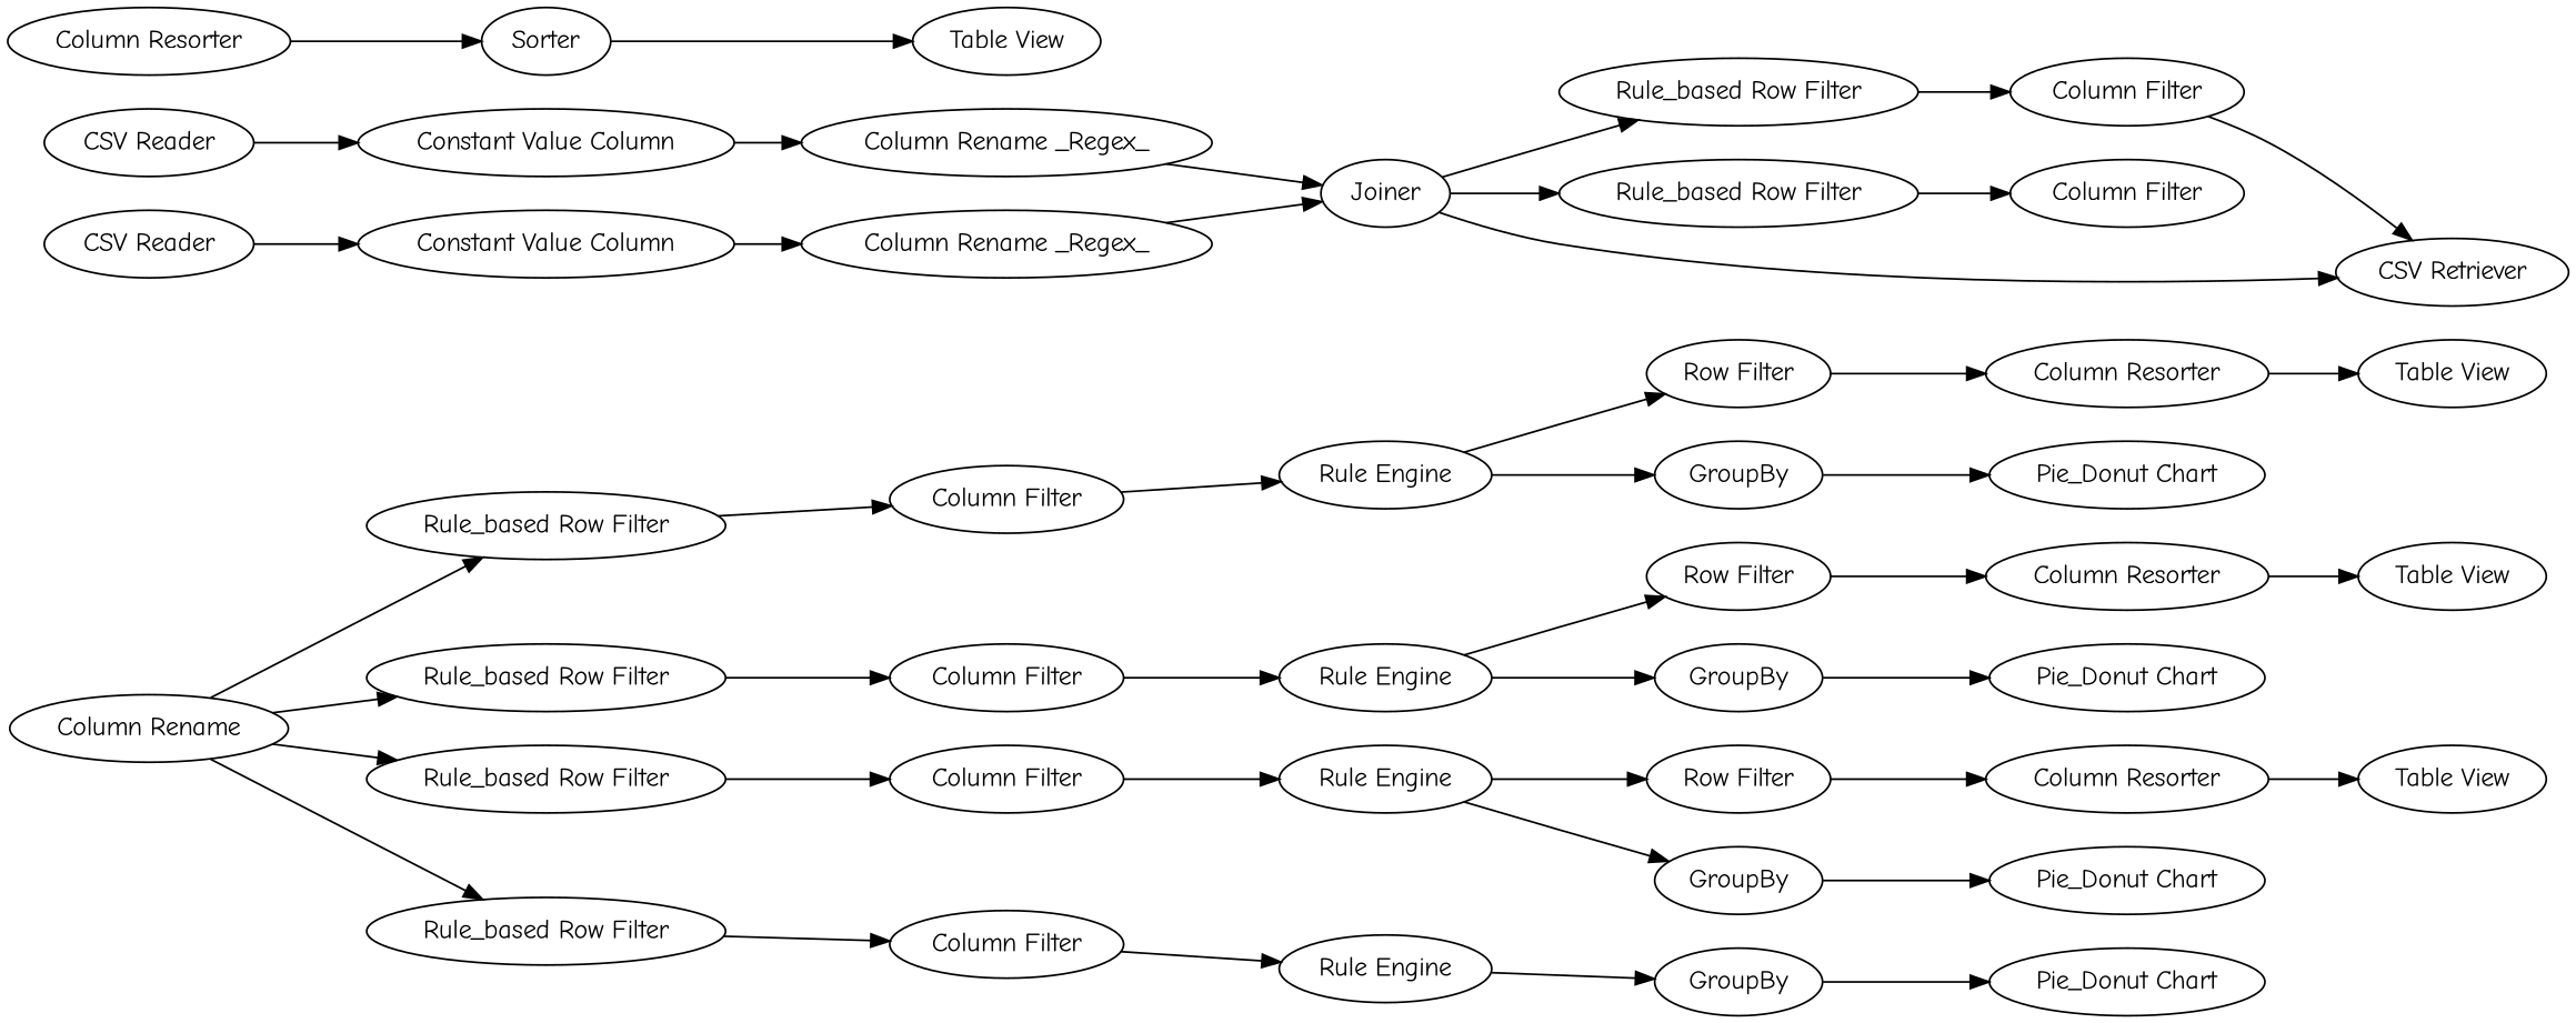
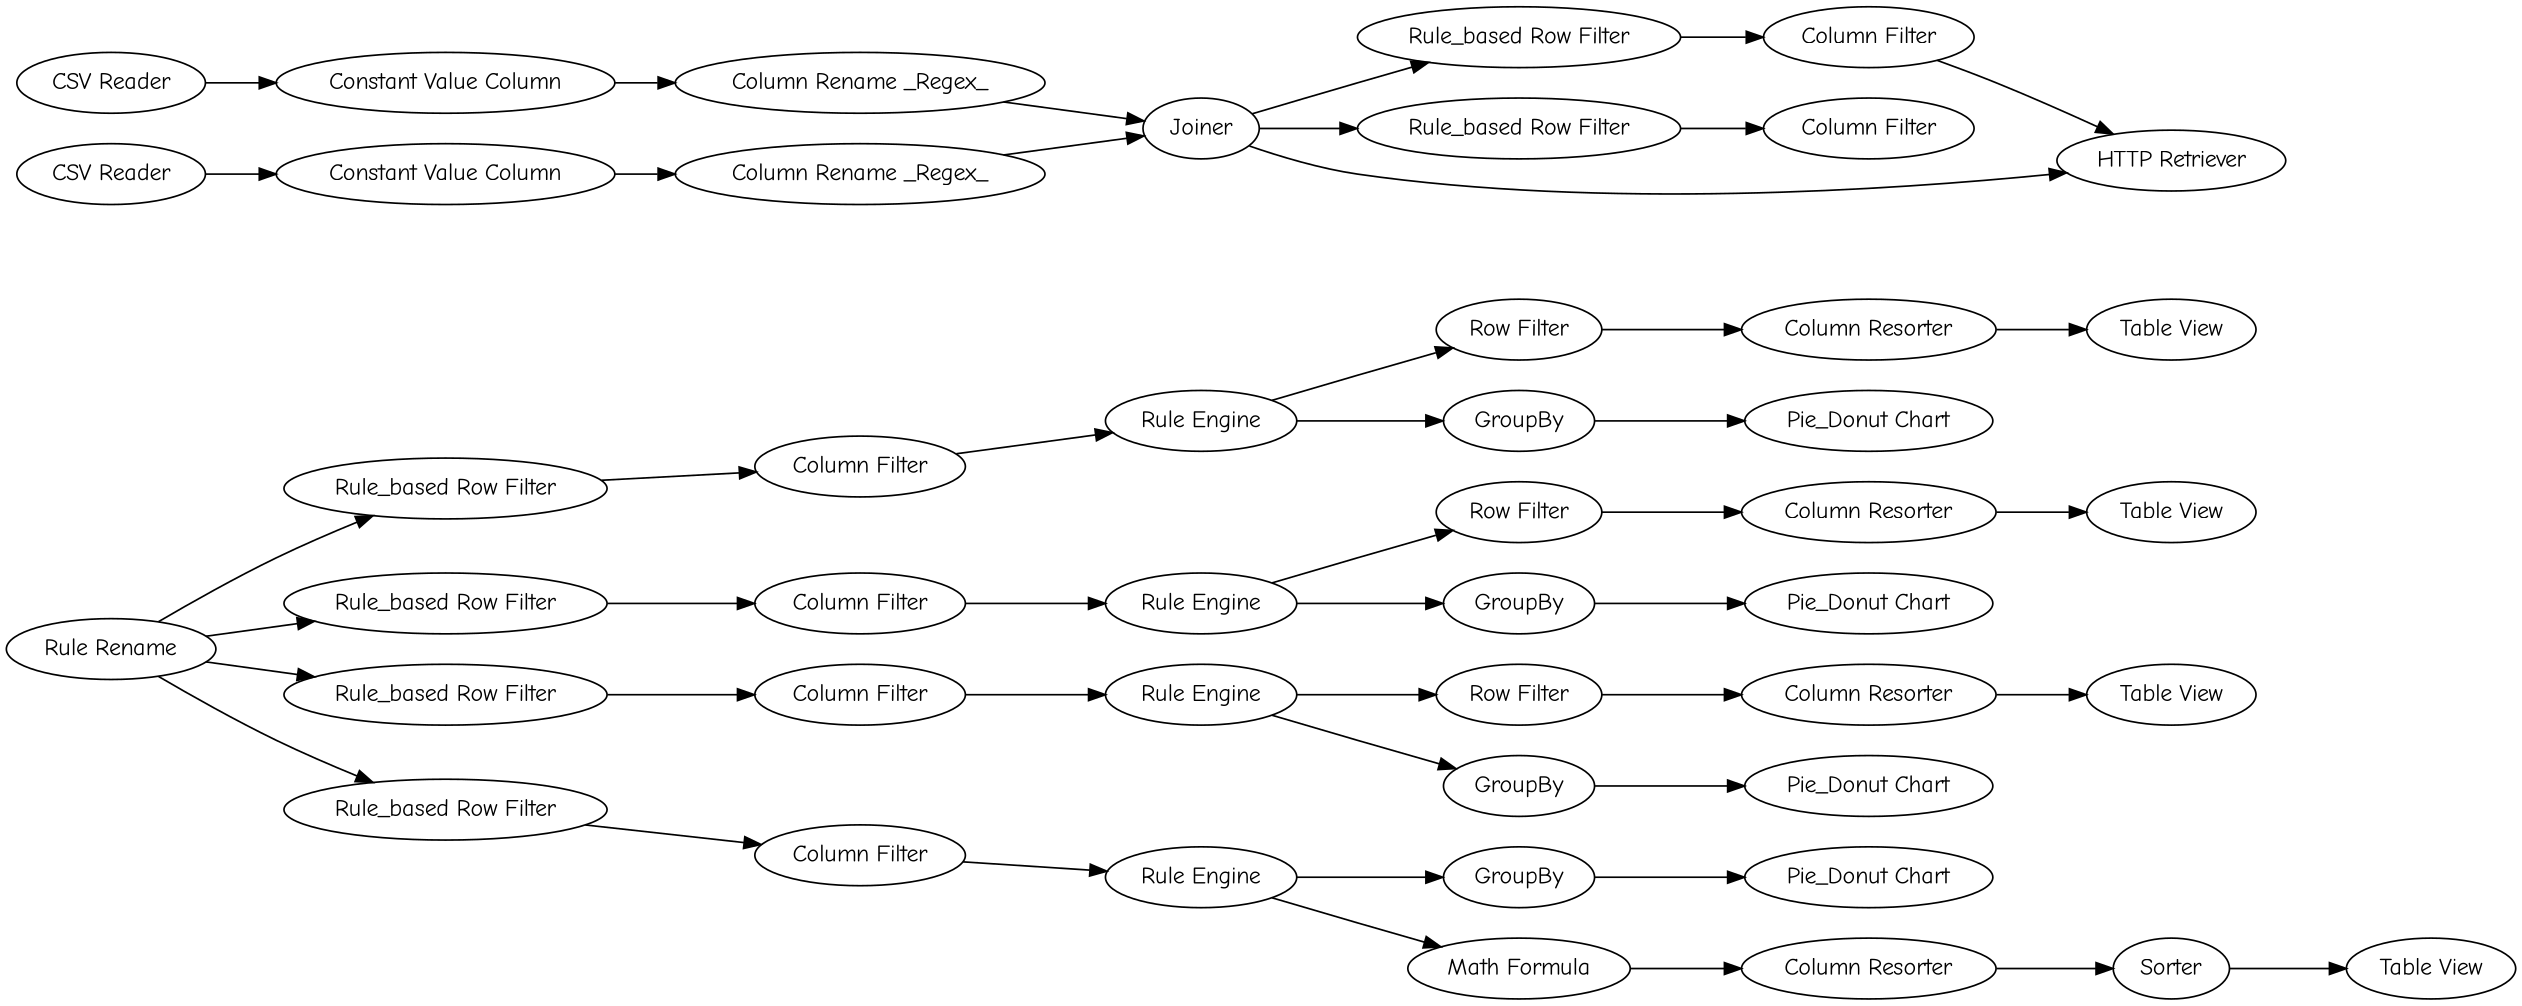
  digraph {
    fontname="Comic Neue"
    rankdir=LR
    node [fontname="Comic Neue"]
    edge [fontname="Comic Neue"]
    n1 [label="Rule Engine"]
    n2 [label="Row Filter"]
    n3 [label=GroupBy]
    n4 [label="Column Resorter"]
    n5 [label="Pie_Donut Chart"]
    n6 [label="Table View"]
    n7 [label=Joiner]
    n8 [label="Rule_based Row Filter"]
    n9 [label="Rule_based Row Filter"]
-   n10 [label="CSV Retriever"]
+   n10 [label="HTTP Retriever"]
    n11 [label="Column Filter"]
-   n12 [label="Column Rename"]
+   n12 [label="Rule Rename"]
    n13 [label="Rule_based Row Filter"]
    n14 [label="Rule_based Row Filter"]
    n15 [label="Rule_based Row Filter"]
    n16 [label="Rule_based Row Filter"]
    n17 [label="Column Filter"]
    n18 [label="Column Filter"]
    n19 [label="Column Filter"]
    n20 [label="Column Filter"]
    n21 [label="Column Filter"]
    n22 [label="Rule Engine"]
    n23 [label="Row Filter"]
    n24 [label="Column Resorter"]
    n25 [label="Table View"]
    n26 [label="Column Resorter"]
    n27 [label=Sorter]
    n28 [label="Table View"]
    n29 [label="Rule Engine"]
    n30 [label="Row Filter"]
    n31 [label=GroupBy]
    n32 [label="Column Resorter"]
    n33 [label="Pie_Donut Chart"]
    n34 [label="Table View"]
    n35 [label=GroupBy]
    n36 [label="Pie_Donut Chart"]
    n37 [label="Rule Engine"]
+   n38 [label="Math Formula"]
    n39 [label=GroupBy]
    n40 [label="Pie_Donut Chart"]
    n41 [label="Constant Value Column"]
    n42 [label="Column Rename _Regex_"]
    n43 [label="Column Rename _Regex_"]
    n44 [label="CSV Reader"]
    n45 [label="Constant Value Column"]
    n46 [label="CSV Reader"]
    n1 -> n2
    n1 -> n3
    n2 -> n4
    n3 -> n5
    n4 -> n6
    n7 -> n8
    n7 -> n9
    n7 -> n10
    n8 -> n11
    n9 -> n17
    n11 -> n10
    n12 -> n13
    n12 -> n14
    n12 -> n15
    n12 -> n16
    n13 -> n18
    n14 -> n19
    n15 -> n20
    n16 -> n21
    n18 -> n22
    n19 -> n29
    n20 -> n1
    n21 -> n37
    n22 -> n30
    n22 -> n31
    n23 -> n24
    n24 -> n25
    n26 -> n27
    n27 -> n28
    n29 -> n23
    n29 -> n39
    n30 -> n32
    n31 -> n33
    n32 -> n34
    n35 -> n36
    n37 -> n35
+   n37 -> n38
+   n38 -> n26
    n39 -> n40
    n41 -> n42
    n42 -> n7
    n43 -> n7
    n44 -> n45
    n45 -> n43
    n46 -> n41
  }
